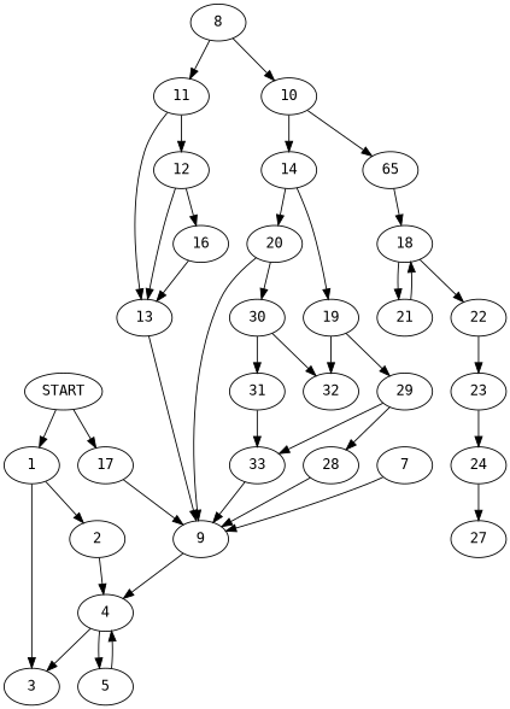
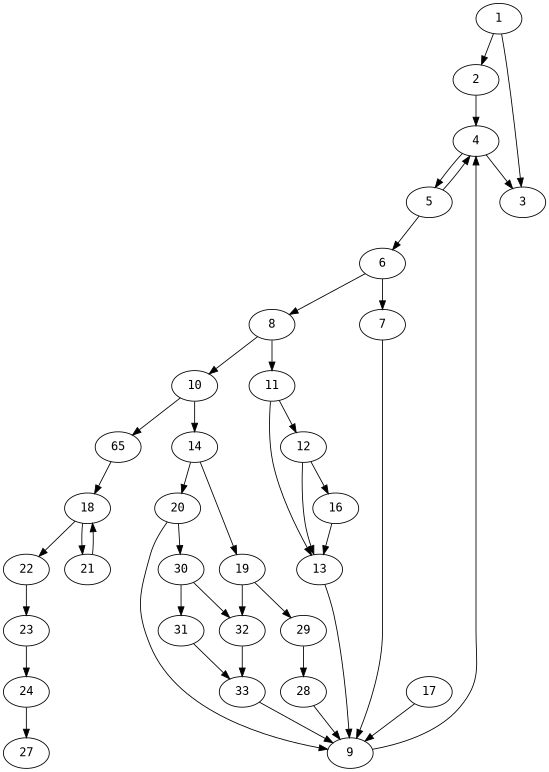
  digraph {
    fontname="DejaVu Sans Mono"
    node [fontname="DejaVu Sans Mono"]
    edge [fontname="DejaVu Sans Mono"]
-   n1 [label=START]
    1
    17
    2
    3
    9
    4
    5
+   6
    7
    8
    10
    11
    14
    n15 [label=65]
    12
    13
    19
    20
    18
    16
    29
    32
    30
    21
    22
    23
    28
    31
    24
    27
    33
-   n1 -> 1
-   n1 -> 17
    1 -> 2
    1 -> 3
    17 -> 9
    2 -> 4
    9 -> 4
    4 -> 3
    4 -> 5
    5 -> 4
+   5 -> 6
+   6 -> 7
+   6 -> 8
    7 -> 9
    8 -> 10
    8 -> 11
    10 -> 14
    10 -> n15
    11 -> 12
    11 -> 13
    14 -> 19
    14 -> 20
    n15 -> 18
    12 -> 13
    12 -> 16
    13 -> 9
    19 -> 29
    19 -> 32
    20 -> 9
    20 -> 30
    18 -> 21
    18 -> 22
    16 -> 13
    29 -> 28
-   29 -> 33
+   32 -> 33
    30 -> 32
    30 -> 31
    21 -> 18
    22 -> 23
    23 -> 24
    28 -> 9
    31 -> 33
    24 -> 27
    33 -> 9
  }
